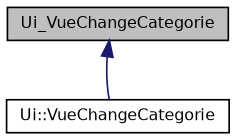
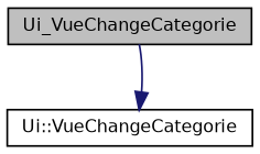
  digraph {
    node [color=black fontname=Helvetica fontsize=10 shape=record style=filled]
    n1 [fillcolor=grey75 fontcolor=black height=0.2 label=Ui_VueChangeCategorie width=0.4]
    n2 [fillcolor=white height=0.2 label="Ui::VueChangeCategorie" width=0.4]
-   n1 -> n2 [color=midnightblue dir=back fontname=Helvetica fontsize=10 labelfontname=Helvetica labelfontsize=10 style=solid]
+   n2 -> n1 [color=midnightblue dir=back fontname=Helvetica fontsize=10 labelfontname=Helvetica labelfontsize=10 style=solid]
  }
